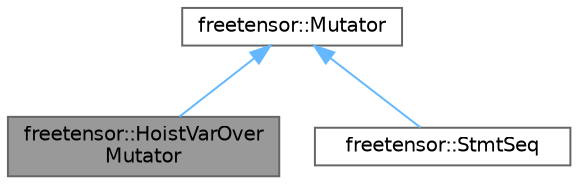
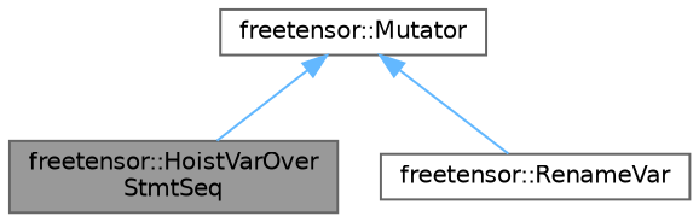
  digraph {
    node [color=gray40 fillcolor=white fontname=Helvetica fontsize=10 shape=box style=filled]
    edge [color=steelblue1 dir=back fontname=Helvetica fontsize=10 labelfontname=Helvetica labelfontsize=10 style=solid]
-   n1 [fillcolor=grey60 fontcolor=black height=0.2 label="freetensor::HoistVarOver\lMutator" width=0.4]
-   n2 [height=0.2 label="freetensor::StmtSeq" width=0.4]
+   n1 [fillcolor=grey60 fontcolor=black height=0.2 label="freetensor::HoistVarOver\lStmtSeq" width=0.4]
+   n2 [height=0.2 label="freetensor::RenameVar" width=0.4]
    n3 [height=0.2 label="freetensor::Mutator" width=0.4]
    n3 -> n1
    n3 -> n2
  }
